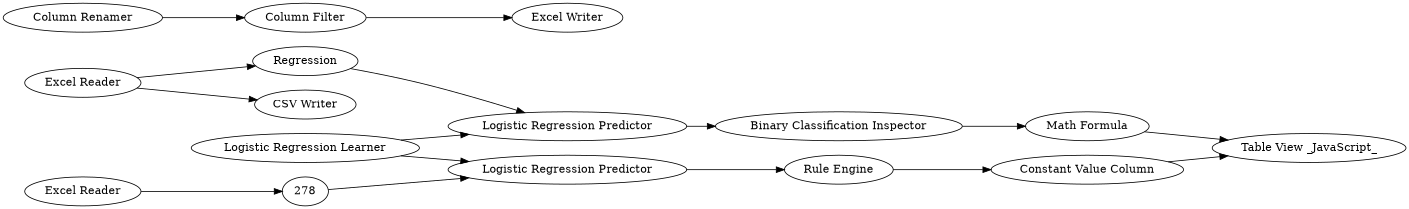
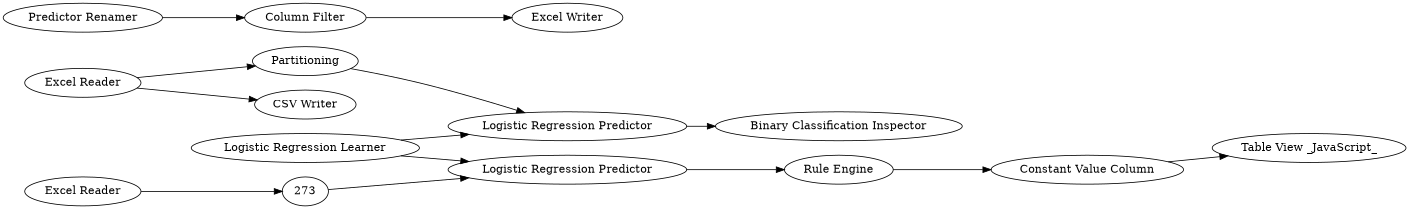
  digraph {
    rankdir=LR
    n1 [label="Rule Engine"]
    n2 [label="Constant Value Column"]
    n3 [label="Table View _JavaScript_"]
    n4 [label="Excel Reader"]
-   n5 [label=Regression]
+   n5 [label=Partitioning]
    n6 [label="CSV Writer"]
    n7 [label="Logistic Regression Predictor"]
    n8 [label="Excel Reader"]
-   278
+   278 [label=273]
    n10 [label="Logistic Regression Predictor"]
    n11 [label="Column Filter"]
    n12 [label="Excel Writer"]
-   n13 [label="Column Renamer"]
+   n13 [label="Predictor Renamer"]
    n14 [label="Logistic Regression Learner"]
    n15 [label="Binary Classification Inspector"]
-   n16 [label="Math Formula"]
    n1 -> n2
    n2 -> n3
    n4 -> n5
    n4 -> n6
    n5 -> n7
    n7 -> n15
    n8 -> 278
    278 -> n10
    n10 -> n1
    n11 -> n12
    n13 -> n11
    n14 -> n7
    n14 -> n10
-   n15 -> n16
-   n16 -> n3
  }
